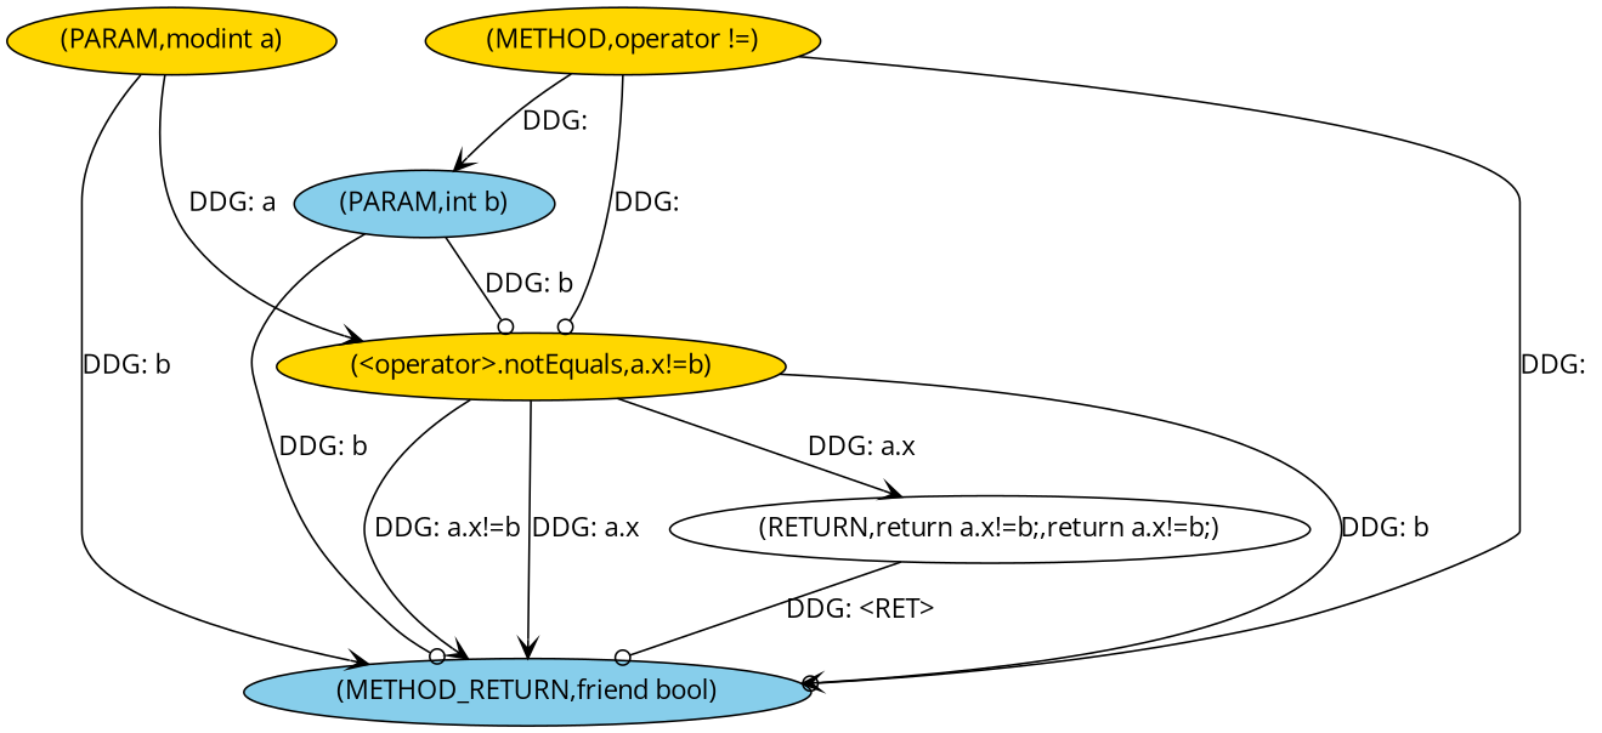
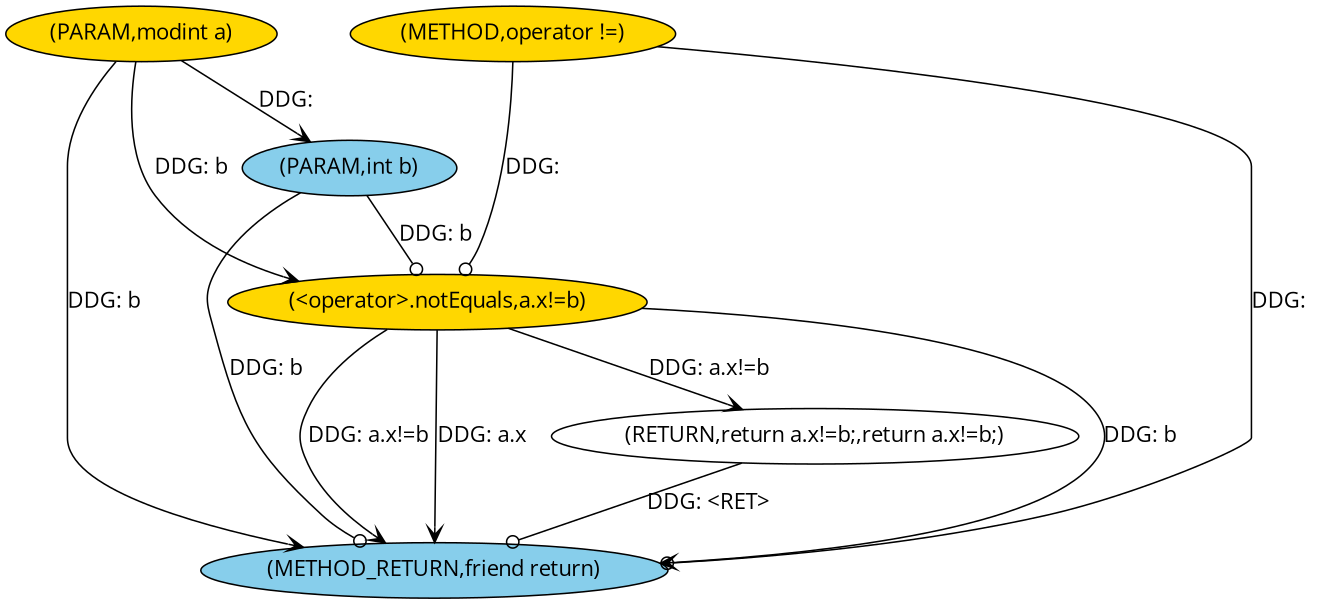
  digraph {
    fontname="Open Sans"
    node [fillcolor=gold fontname="Open Sans" style=filled]
    edge [arrowhead=vee fontname="Open Sans"]
    n1 [label="(METHOD,operator !=)"]
    n2 [fillcolor=skyblue label="(PARAM,int b)"]
    n3 [label="(<operator>.notEquals,a.x!=b)"]
-   n4 [fillcolor=skyblue label="(METHOD_RETURN,friend bool)"]
+   n4 [fillcolor=skyblue label="(METHOD_RETURN,friend return)"]
    n5 [label="(PARAM,modint a)"]
    n6 [fillcolor=white label="(RETURN,return a.x!=b;,return a.x!=b;)"]
-   n1 -> n2 [label="DDG: "]
+   n5 -> n2 [label="DDG: "]
    n1 -> n3 [arrowhead=odot label="DDG: "]
    n1 -> n4 [arrowhead=odot label="DDG: "]
    n2 -> n3 [arrowhead=odot label="DDG: b"]
    n2 -> n4 [arrowhead=odot label="DDG: b"]
    n3 -> n4 [label="DDG: a.x"]
    n3 -> n4 [label="DDG: b"]
    n3 -> n4 [label="DDG: a.x!=b"]
-   n3 -> n6 [label="DDG: a.x"]
-   n5 -> n3 [label="DDG: a"]
+   n3 -> n6 [label="DDG: a.x!=b"]
+   n5 -> n3 [label="DDG: b"]
    n5 -> n4 [label="DDG: b"]
    n6 -> n4 [arrowhead=odot label="DDG: <RET>"]
  }
